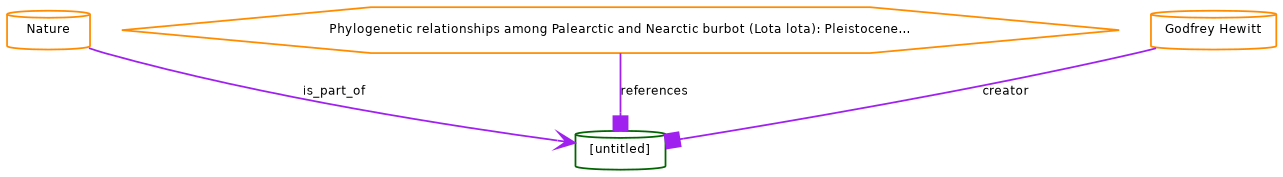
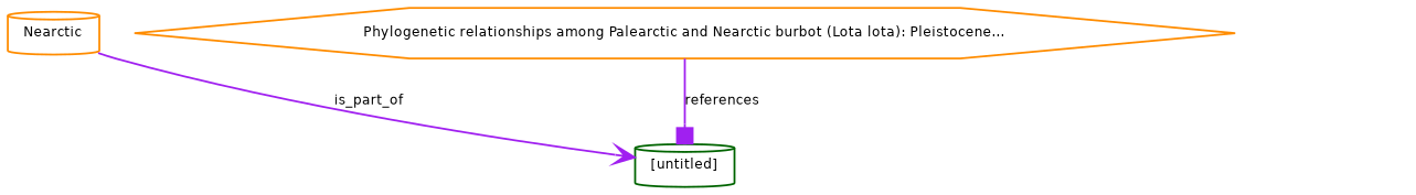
  digraph {
    node [color=darkorange fontname=Helvetica fontsize=7 shape=cylinder]
    edge [arrowhead=box color=purple fontname=Helvetica fontsize=7]
    n1 [color=darkgreen height=0.27433100247 label="[untitled]" width=0.27433100247]
-   n2 [height=0.27433100247 label=Nature width=0.27433100247]
+   n2 [height=0.27433100247 label=Nearctic width=0.27433100247]
    n3 [height=0.27433100247 label="Phylogenetic relationships among Palearctic and Nearctic burbot (Lota lota): Pleistocene..." shape=hexagon width=0.27433100247]
-   n4 [height=0.27433100247 label="Godfrey Hewitt" width=0.27433100247]
    n2 -> n1 [arrowhead=vee label=is_part_of]
    n3 -> n1 [label=references]
-   n4 -> n1 [label=creator]
  }
